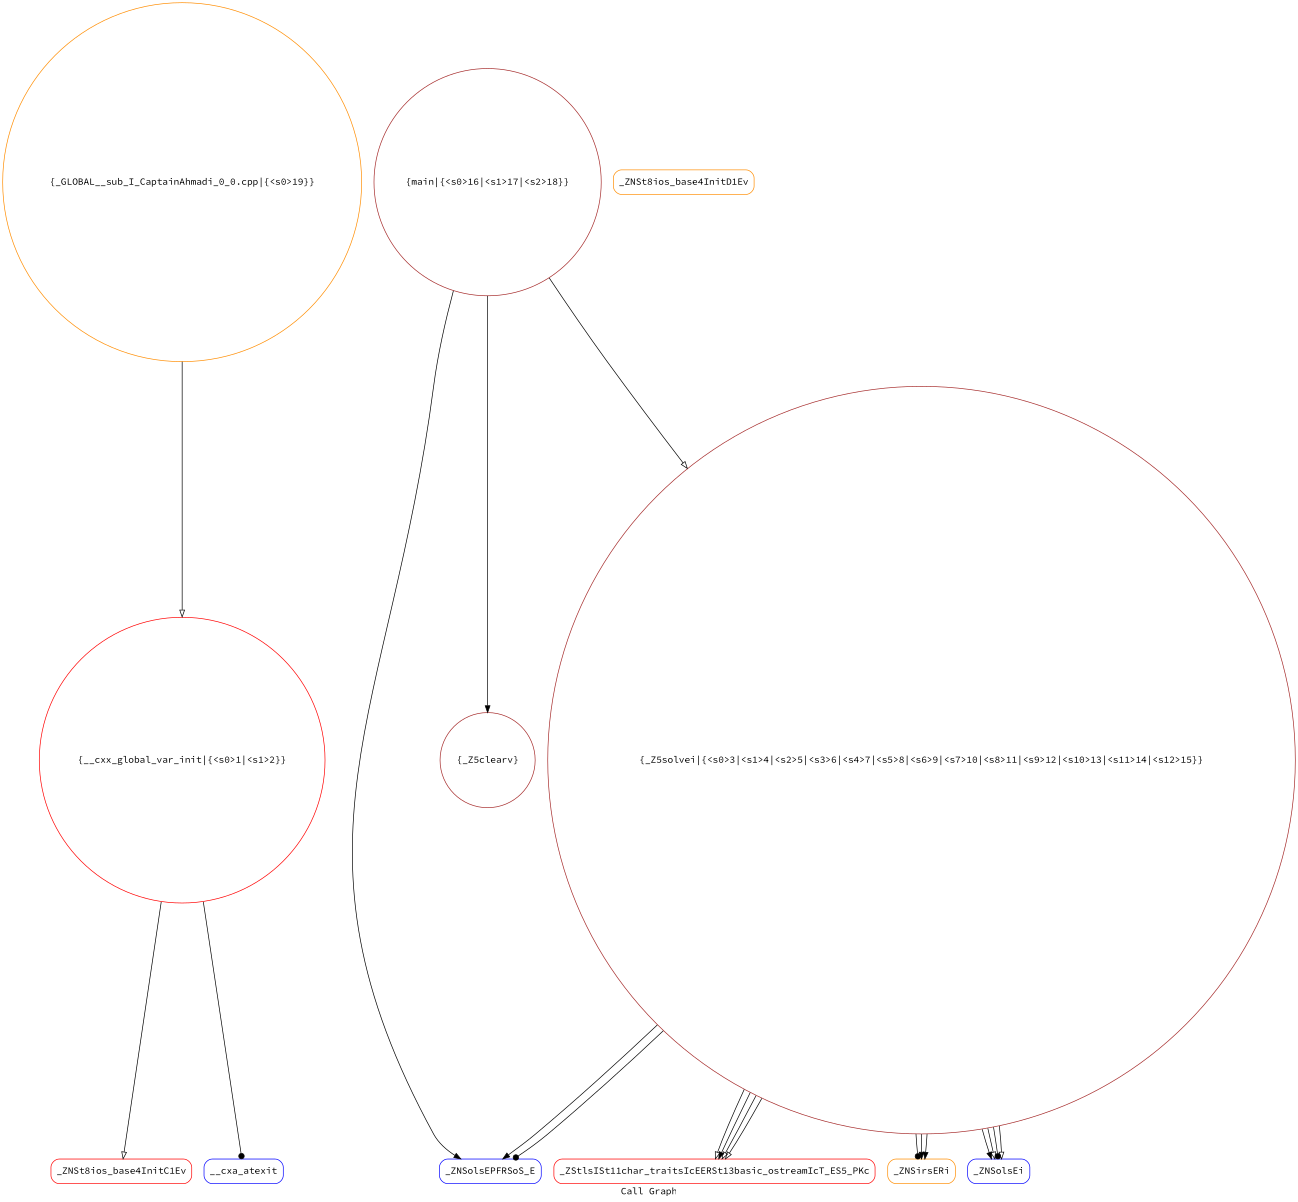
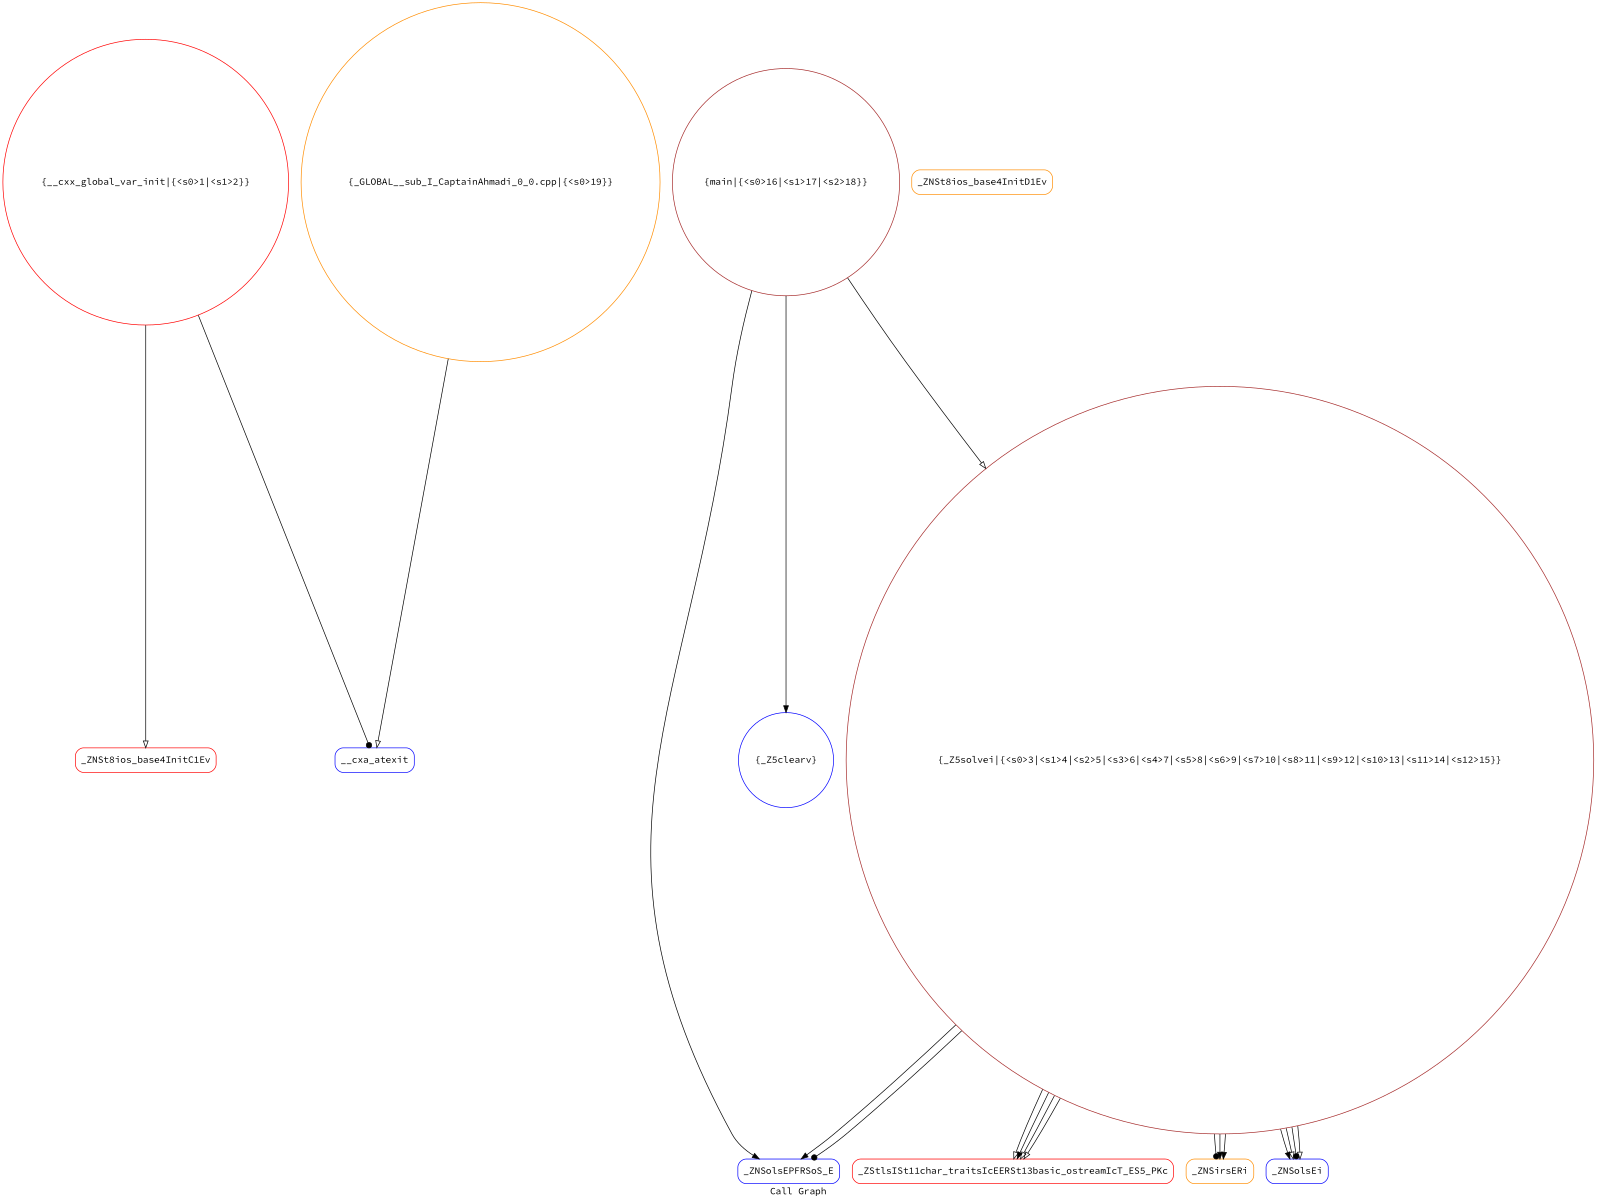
  digraph {
    fontname="Source Code Pro"
    label="Call Graph"
    node [color=red fontname="Source Code Pro" shape=Mrecord]
    edge [arrowhead=onormal color=black fontname="Source Code Pro" tailport=s0]
    n1 [label="{__cxx_global_var_init|{<s0>1|<s1>2}}" shape=circle]
    n2 [label="{_ZNSt8ios_base4InitC1Ev}"]
    n3 [color=blue label="{__cxa_atexit}"]
    n4 [label="{_ZStlsISt11char_traitsIcEERSt13basic_ostreamIcT_ES5_PKc}"]
    n5 [color=darkorange label="{_ZNSt8ios_base4InitD1Ev}"]
    n6 [color=blue label="{_ZNSolsEPFRSoS_E}"]
-   n7 [color=brown label="{_Z5clearv}" shape=circle]
+   n7 [color=blue label="{_Z5clearv}" shape=circle]
    n8 [color=brown label="{main|{<s0>16|<s1>17|<s2>18}}" shape=circle]
    n9 [color=brown label="{_Z5solvei|{<s0>3|<s1>4|<s2>5|<s3>6|<s4>7|<s5>8|<s6>9|<s7>10|<s8>11|<s9>12|<s10>13|<s11>14|<s12>15}}" shape=circle]
    n10 [color=darkorange label="{_ZNSirsERi}"]
    n11 [color=blue label="{_ZNSolsEi}"]
    n12 [color=darkorange label="{_GLOBAL__sub_I_CaptainAhmadi_0_0.cpp|{<s0>19}}" shape=circle]
    n1 -> n2
    n1 -> n3 [arrowhead=dot tailport=s1]
    n8 -> n6 [arrowhead=normal]
    n8 -> n7 [arrowhead=normal tailport=s1]
    n8 -> n9 [tailport=s2]
    n9 -> n4 [tailport=s3]
    n9 -> n4 [arrowhead=normal tailport=s5]
    n9 -> n4 [tailport=s8]
    n9 -> n4 [tailport=s10]
    n9 -> n6 [arrowhead=normal tailport=s7]
    n9 -> n6 [arrowhead=dot tailport=s12]
    n9 -> n10 [arrowhead=dot]
    n9 -> n10 [arrowhead=normal tailport=s1]
    n9 -> n10 [arrowhead=normal tailport=s2]
    n9 -> n11 [arrowhead=normal tailport=s4]
    n9 -> n11 [tailport=s6]
    n9 -> n11 [arrowhead=dot tailport=s9]
    n9 -> n11 [tailport=s11]
-   n12 -> n1
+   n12 -> n3
  }
